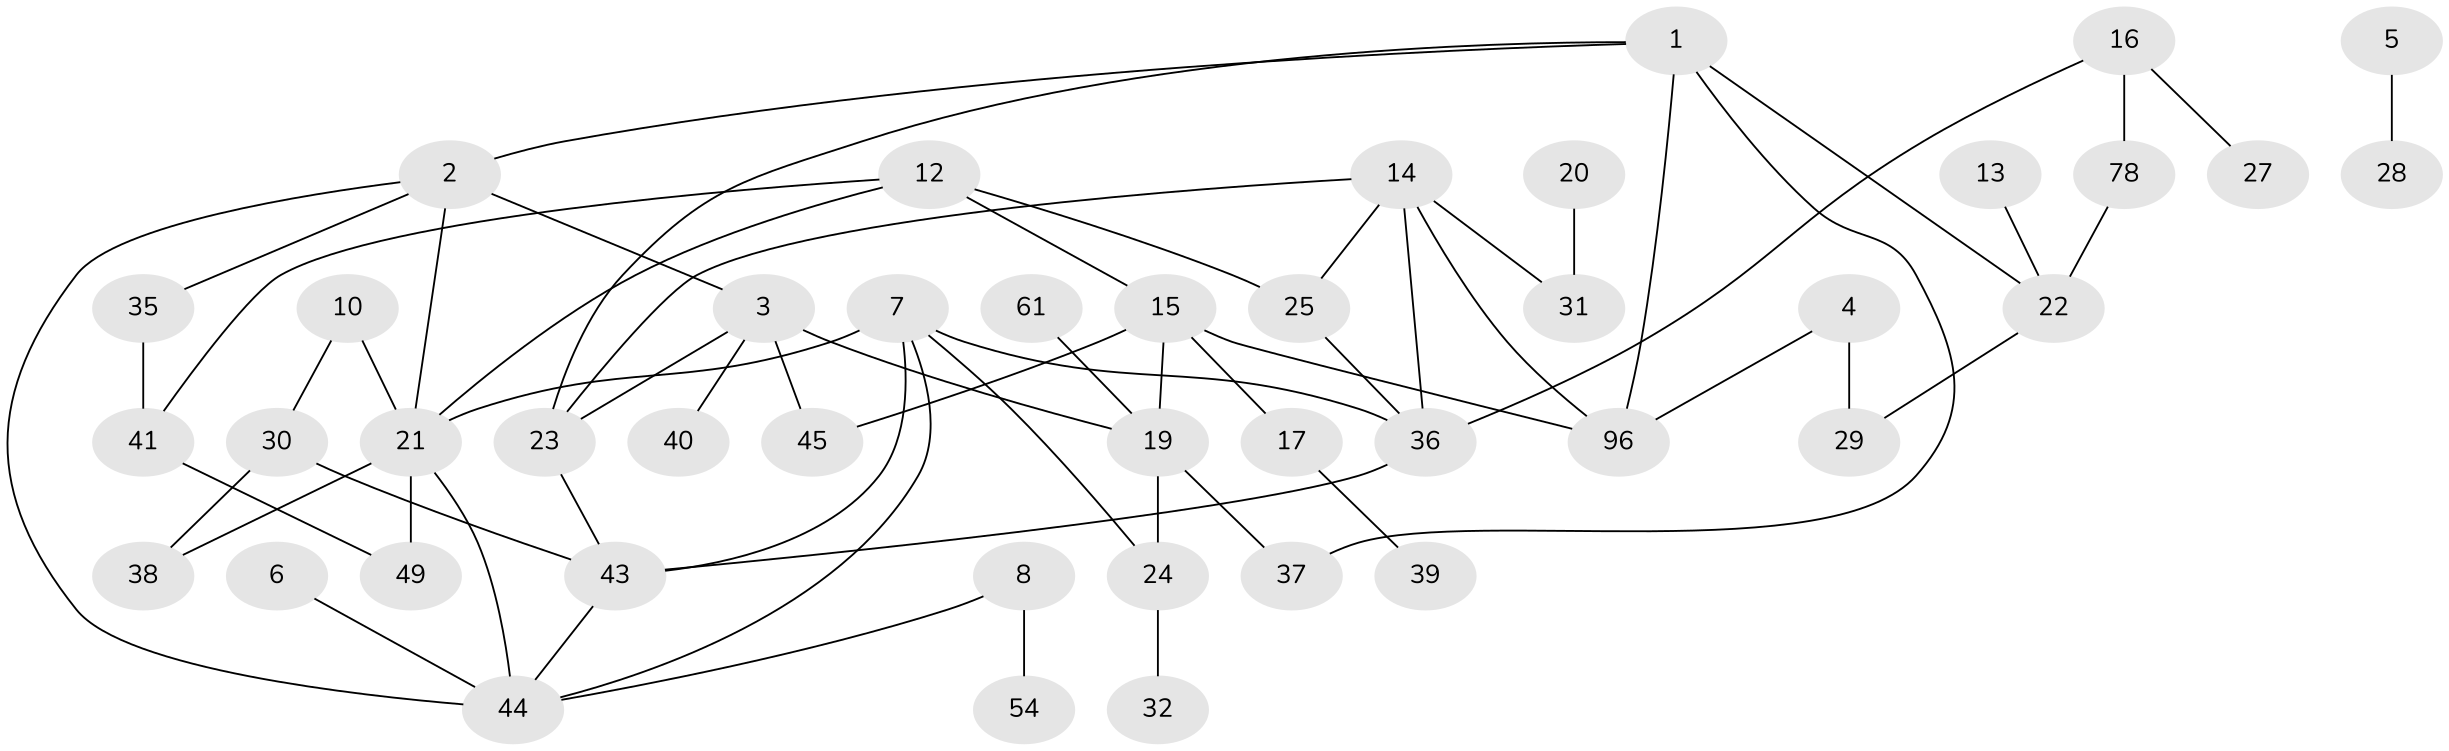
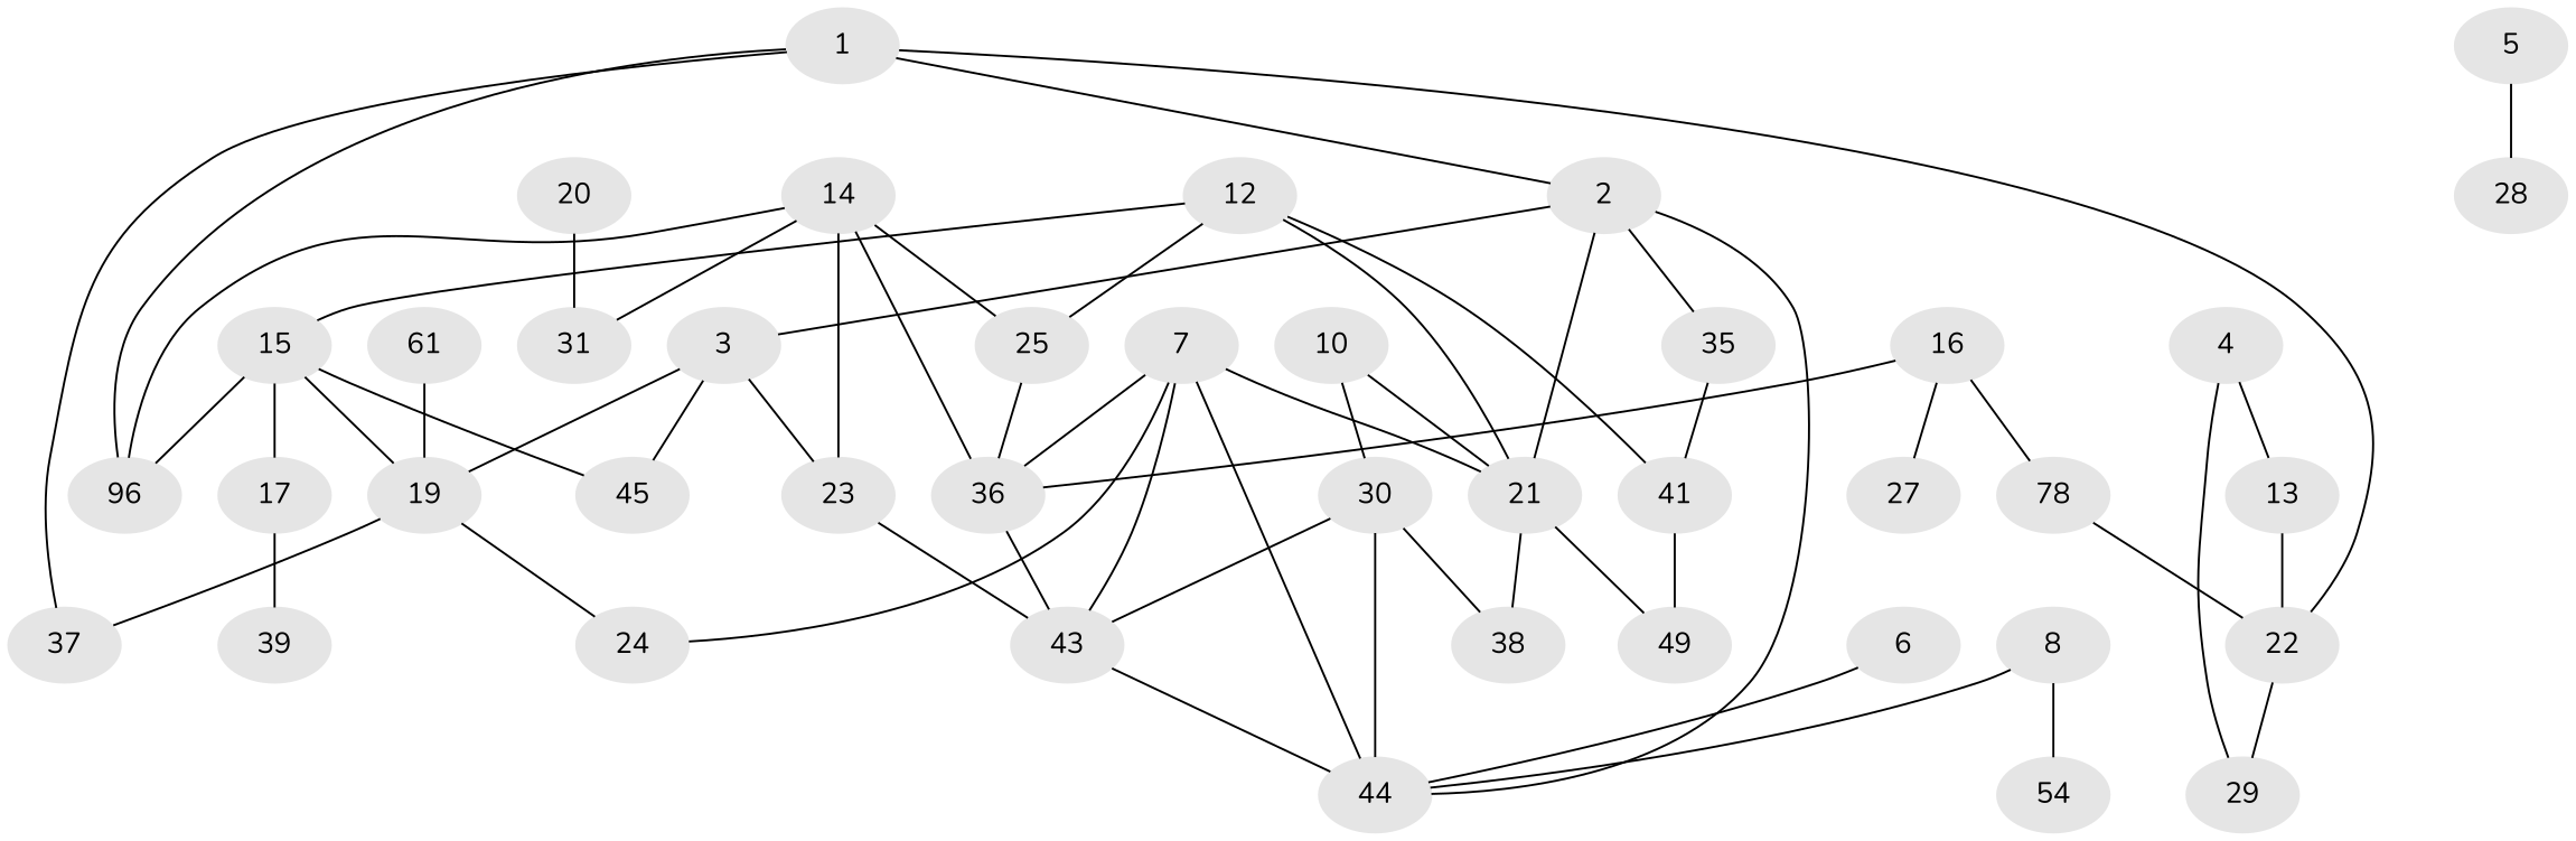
  graph {
    fontname=Nunito
    node [color=gray90 fontname=Nunito style=filled]
    edge [fontname=Nunito weight=1.0]
    1
    2
    22
    23
    n5 [label=96]
    37
    3
    21
    35
    44
    29
    43
-   40
    19
    45
    38
    n17 [label=49]
    41
    24
    4
    5
    28
    6
    7
    36
-   32
    8
    n28 [label=54]
    10
    30
    n31 [label=61]
    12
    15
    25
    17
    13
    14
    31
    39
    16
    n41 [label=78]
    27
    20
    1 -- 2
    1 -- 22
-   1 -- 23
    1 -- n5
    1 -- 37
    2 -- 3
    2 -- 21
    2 -- 35
    2 -- 44
    22 -- 29
    23 -- 43 [weight=2.0]
    3 -- 23
-   3 -- 40
    3 -- 19
    3 -- 45
    21 -- 38
    21 -- n17
    35 -- 41
    43 -- 44
    19 -- 37
    19 -- 24
    41 -- n17
-   24 -- 32
-   4 -- n5
+   4 -- 13
    4 -- 29
    5 -- 28
    6 -- 44
    7 -- 21
    7 -- 44
    7 -- 43
    7 -- 24
    7 -- 36
    36 -- 43
    8 -- 44
    8 -- n28
    10 -- 21
    10 -- 30
-   21 -- 44 [weight=2.0]
+   30 -- 44 [weight=2.0]
    30 -- 43
    30 -- 38
    n31 -- 19
    12 -- 21
    12 -- 41
    12 -- 15
    12 -- 25
    15 -- n5
    15 -- 19
    15 -- 45
    15 -- 17
    25 -- 36 [weight=2.0]
    17 -- 39
    13 -- 22
    14 -- 23
    14 -- n5
    14 -- 36
    14 -- 25
    14 -- 31
    16 -- 36
    16 -- n41
    16 -- 27
    n41 -- 22
    20 -- 31
  }
